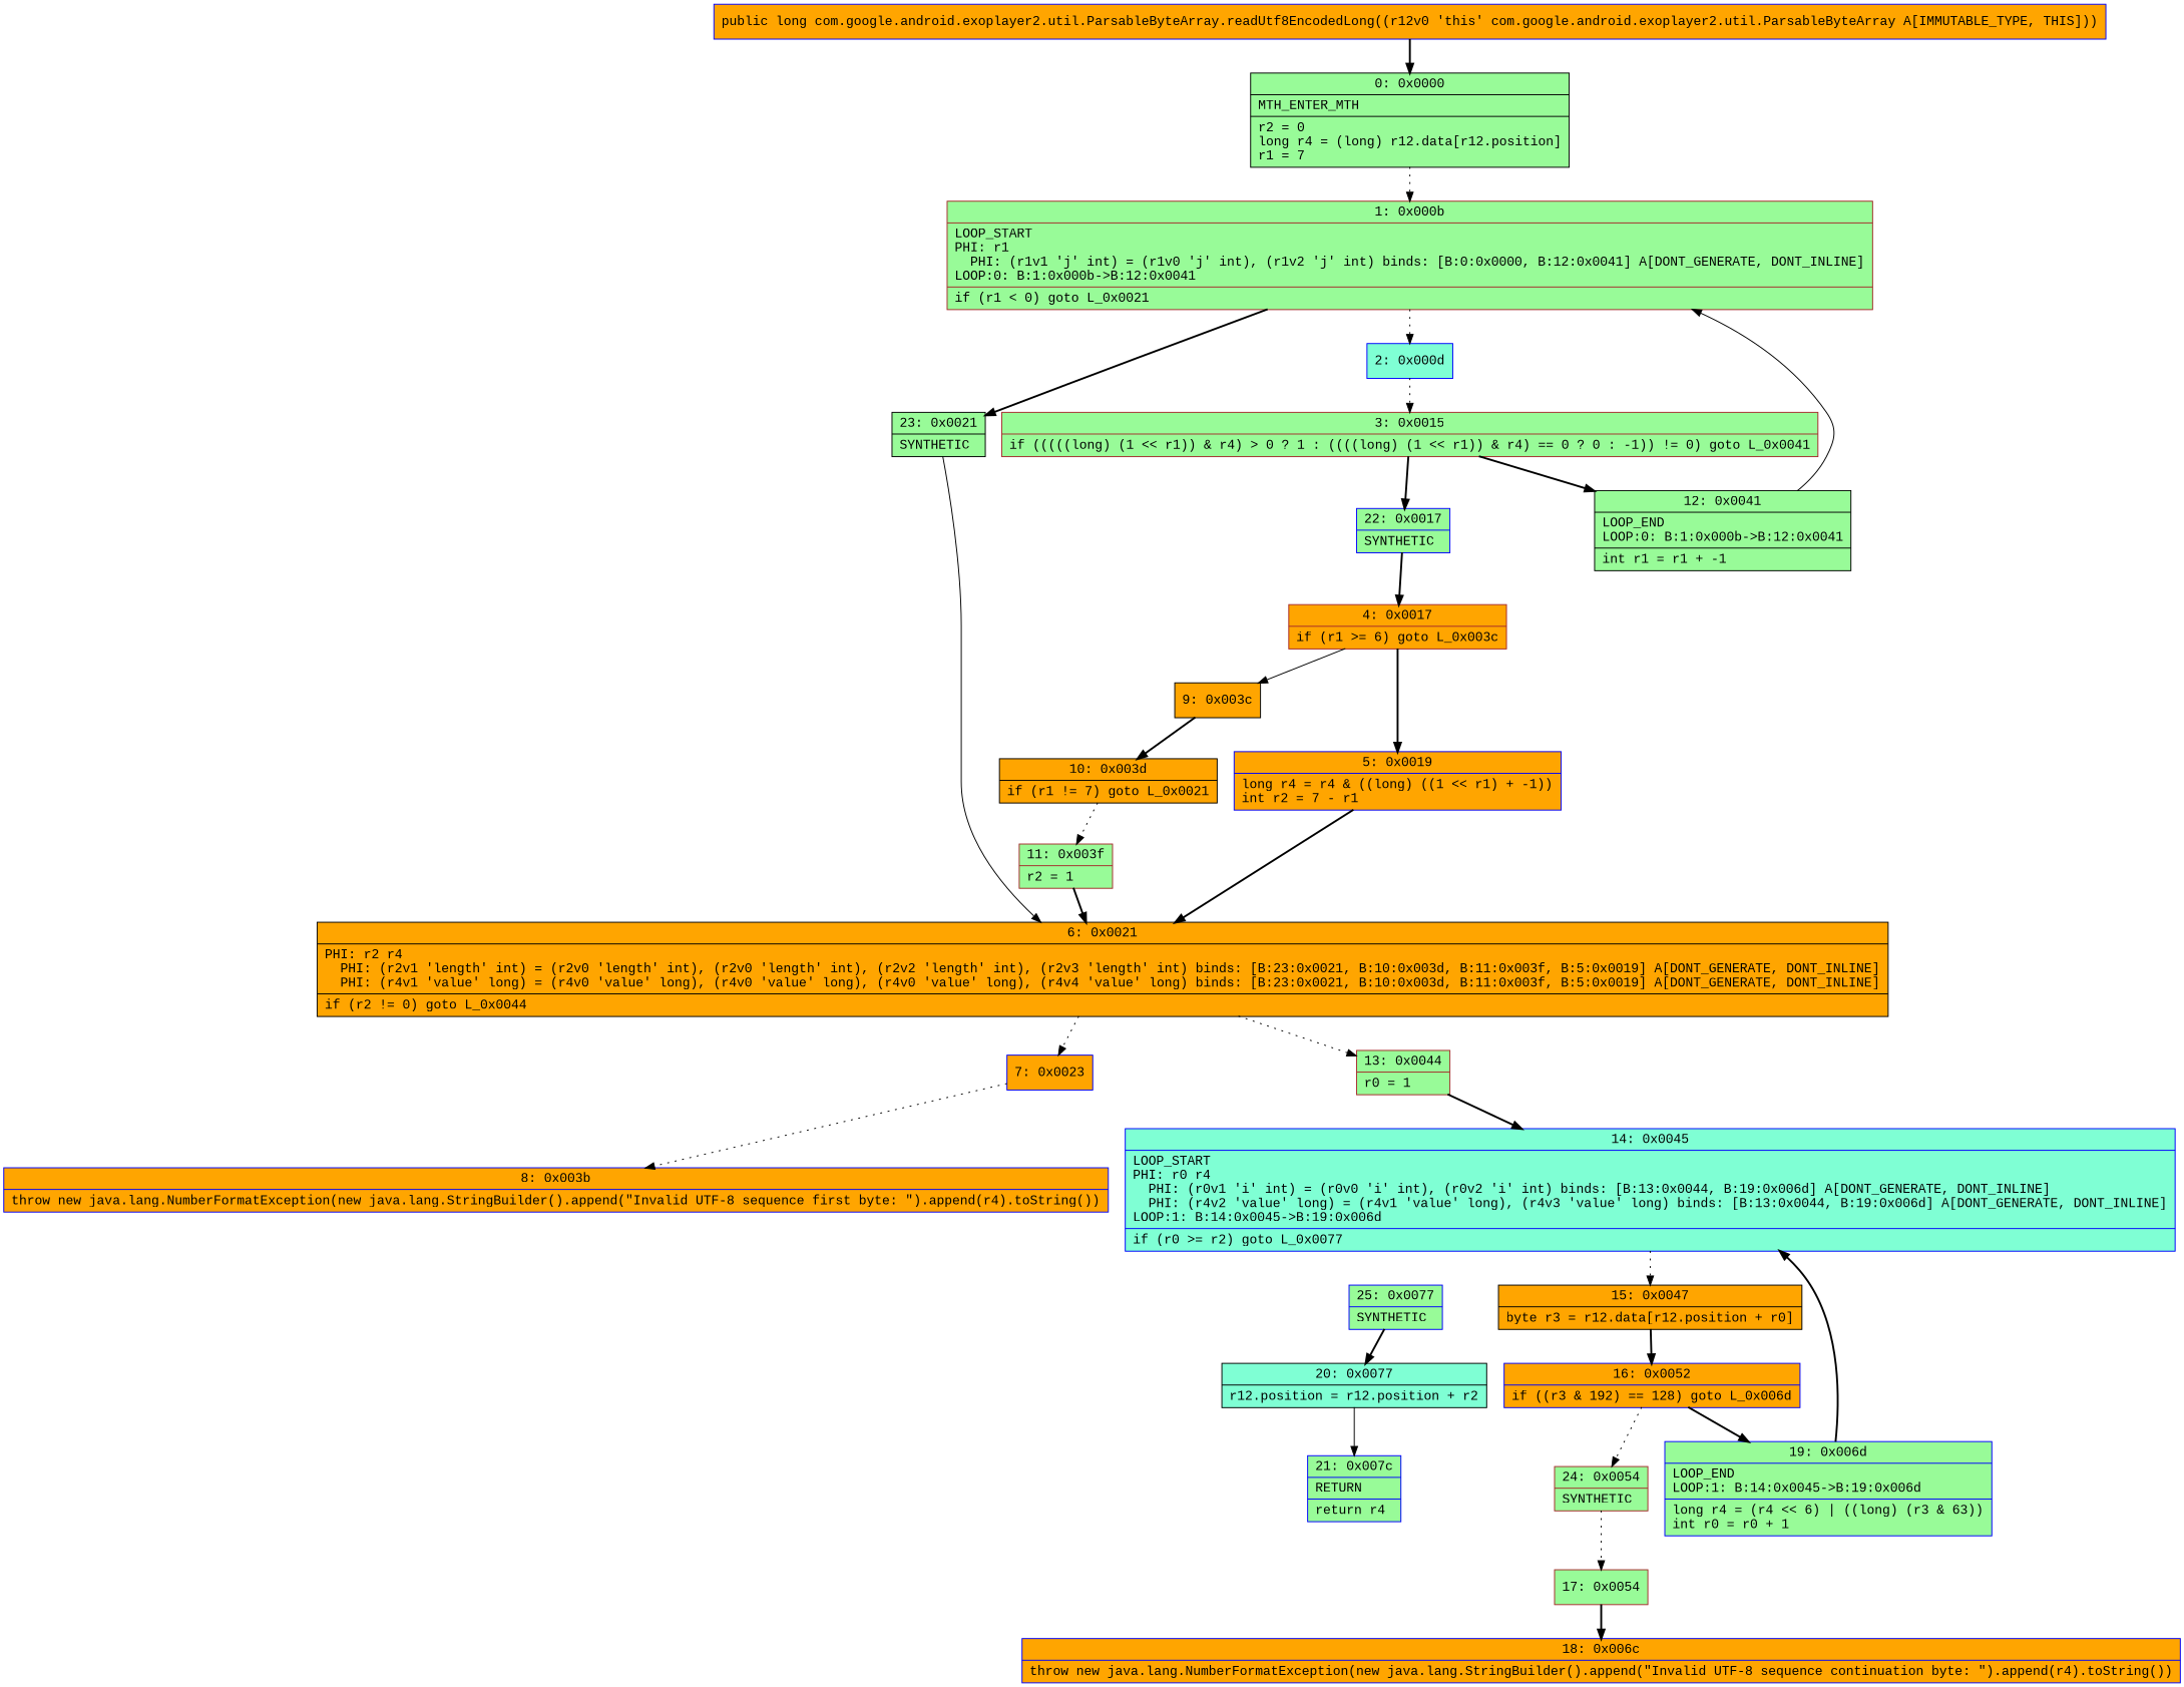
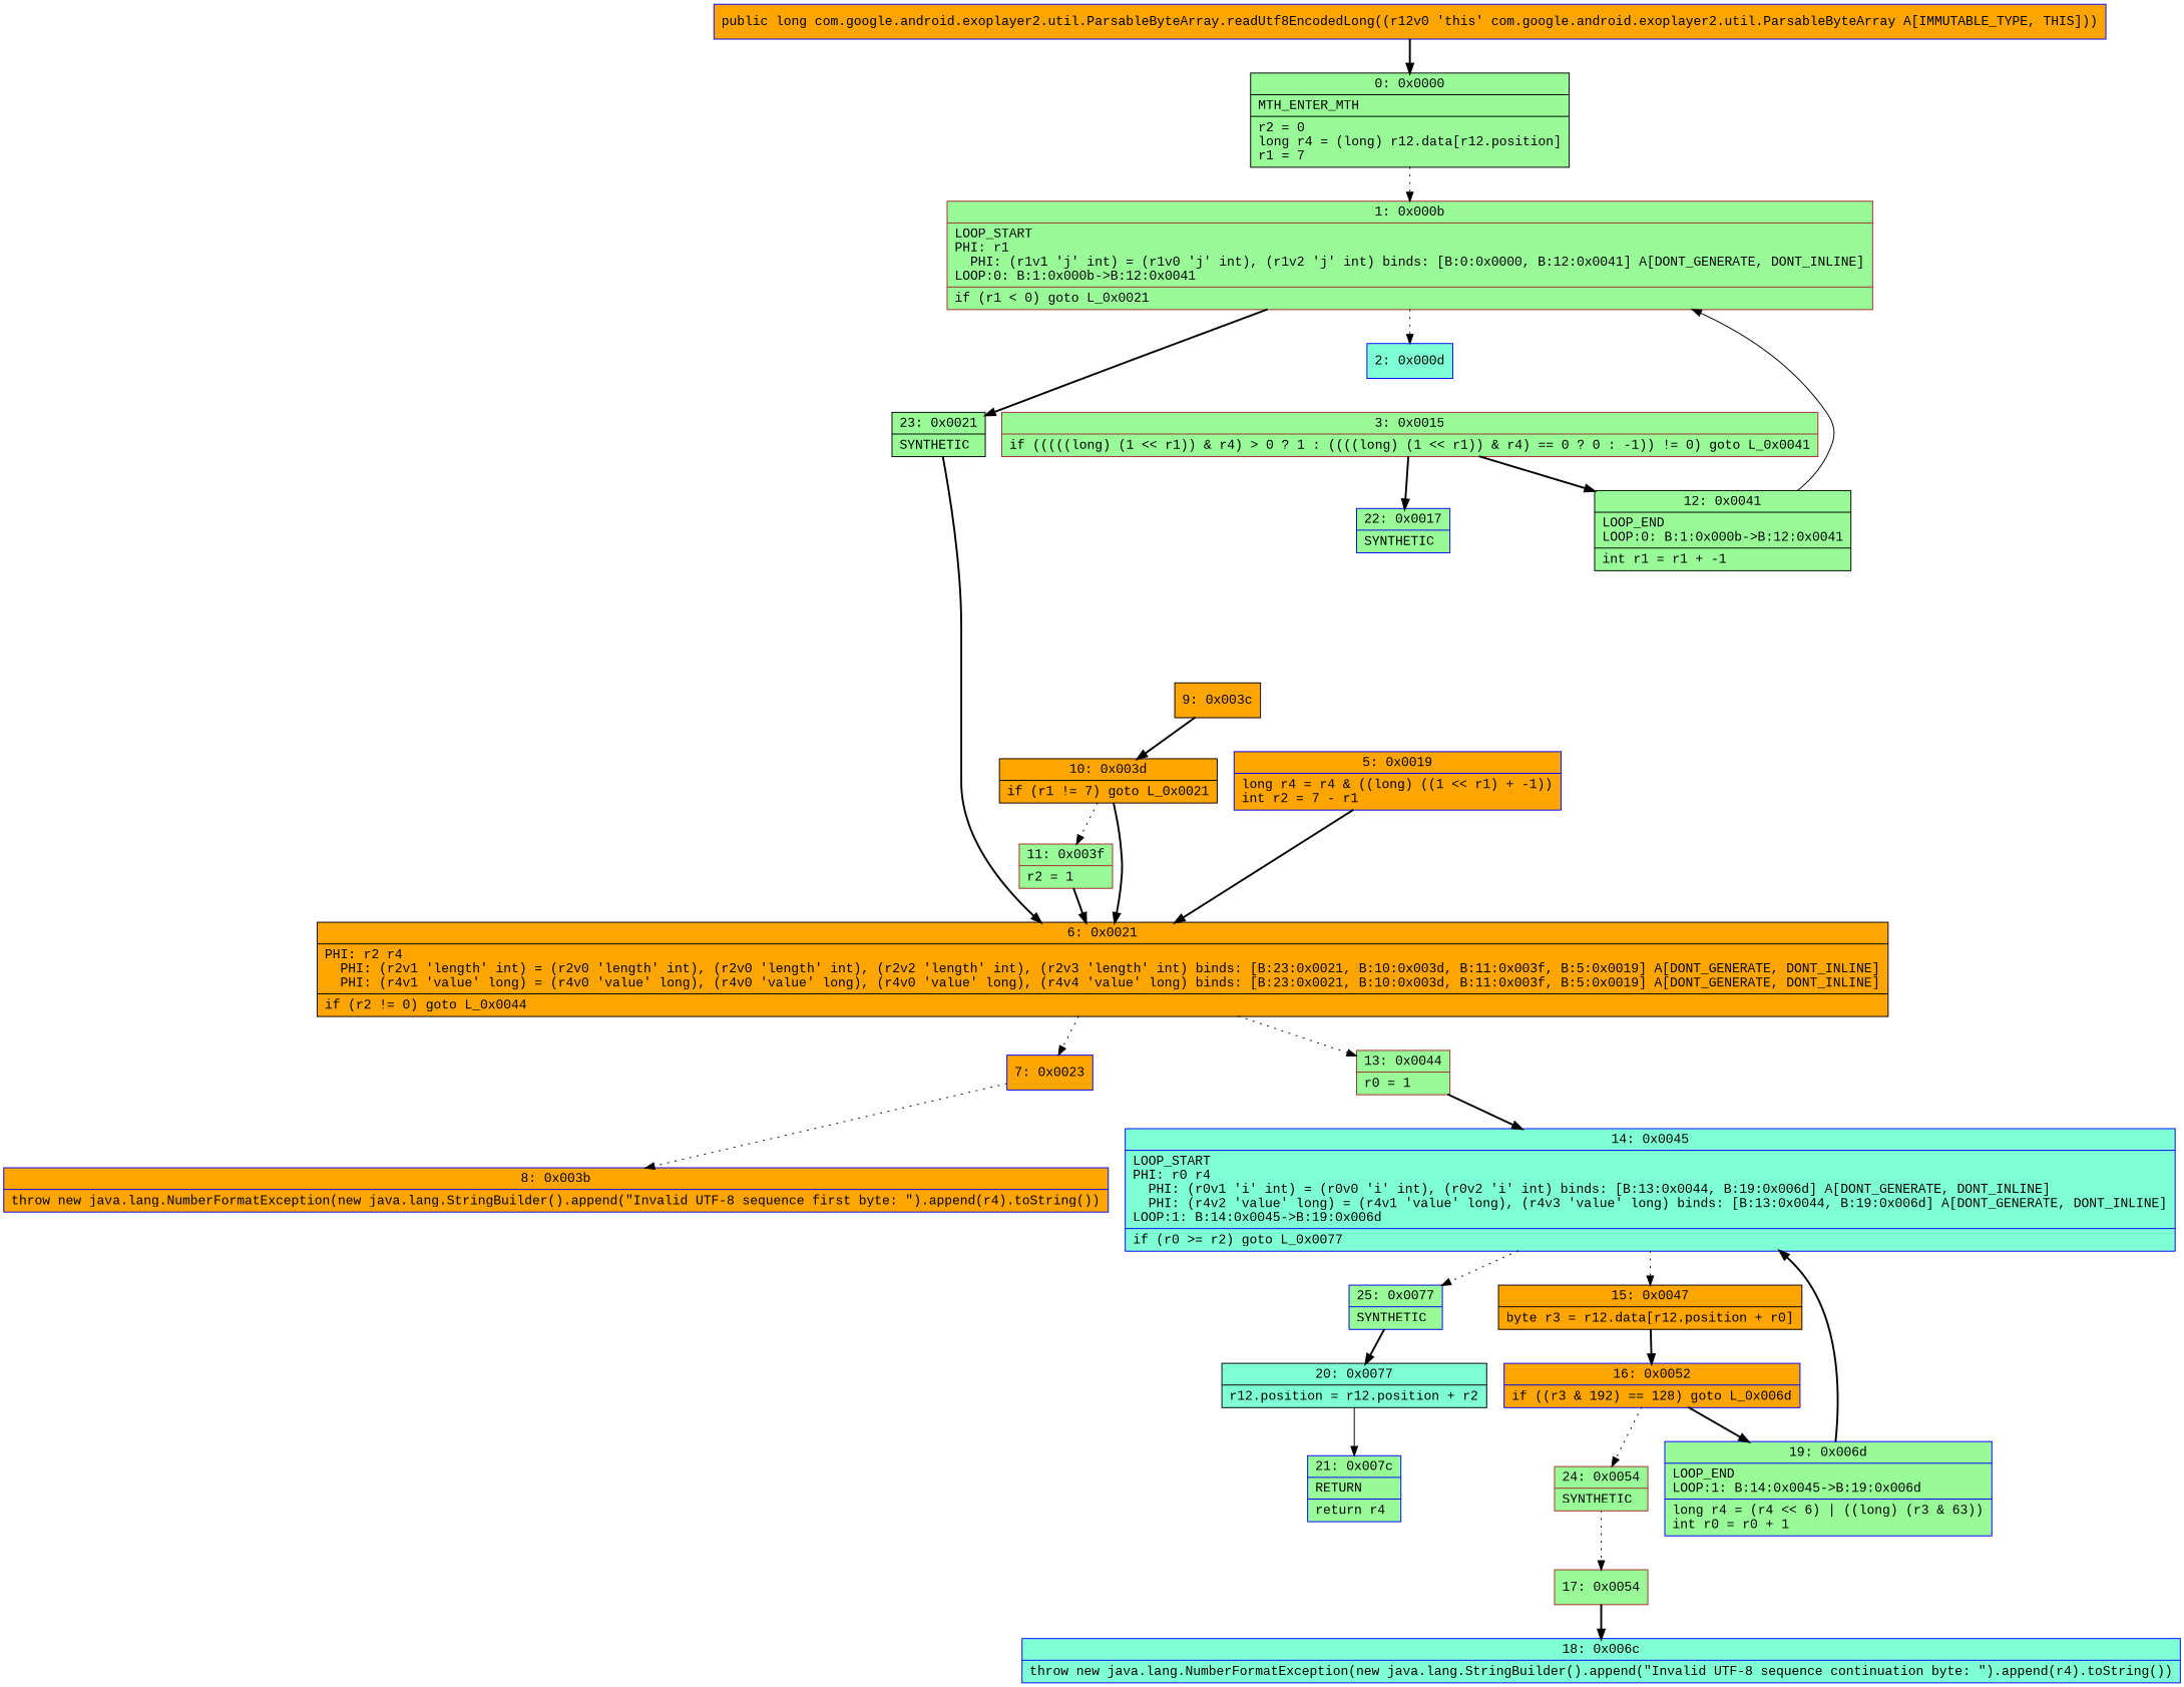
  digraph {
    fontname="Liberation Mono"
    node [color=blue fillcolor=palegreen fontname="Liberation Mono" shape=record style=filled]
    edge [fontname="Liberation Mono" style=bold]
    n1 [color=black label="{0\:\ 0x0000|MTH_ENTER_MTH\l|r2 = 0\llong r4 = (long) r12.data[r12.position]\lr1 = 7\l}"]
    n2 [color=brown label="{1\:\ 0x000b|LOOP_START\lPHI: r1 \l  PHI: (r1v1 'j' int) = (r1v0 'j' int), (r1v2 'j' int) binds: [B:0:0x0000, B:12:0x0041] A[DONT_GENERATE, DONT_INLINE]\lLOOP:0: B:1:0x000b\-\>B:12:0x0041\l|if (r1 \< 0) goto L_0x0021\l}"]
    n3 [fillcolor=aquamarine label="{2\:\ 0x000d}"]
    n4 [color=black label="{23\:\ 0x0021|SYNTHETIC\l}"]
    n5 [color=brown label="{3\:\ 0x0015|if (((((long) (1 \<\< r1)) & r4) \> 0 ? 1 : ((((long) (1 \<\< r1)) & r4) == 0 ? 0 : \-1)) != 0) goto L_0x0041\l}"]
    n6 [color=black fillcolor=orange label="{6\:\ 0x0021|PHI: r2 r4 \l  PHI: (r2v1 'length' int) = (r2v0 'length' int), (r2v0 'length' int), (r2v2 'length' int), (r2v3 'length' int) binds: [B:23:0x0021, B:10:0x003d, B:11:0x003f, B:5:0x0019] A[DONT_GENERATE, DONT_INLINE]\l  PHI: (r4v1 'value' long) = (r4v0 'value' long), (r4v0 'value' long), (r4v0 'value' long), (r4v4 'value' long) binds: [B:23:0x0021, B:10:0x003d, B:11:0x003f, B:5:0x0019] A[DONT_GENERATE, DONT_INLINE]\l|if (r2 != 0) goto L_0x0044\l}"]
    n7 [color=black label="{12\:\ 0x0041|LOOP_END\lLOOP:0: B:1:0x000b\-\>B:12:0x0041\l|int r1 = r1 + \-1\l}"]
    n8 [label="{22\:\ 0x0017|SYNTHETIC\l}"]
-   n9 [color=brown fillcolor=orange label="{4\:\ 0x0017|if (r1 \>= 6) goto L_0x003c\l}"]
    n10 [fillcolor=orange label="{5\:\ 0x0019|long r4 = r4 & ((long) ((1 \<\< r1) + \-1))\lint r2 = 7 \- r1\l}"]
    n11 [color=black fillcolor=orange label="{9\:\ 0x003c}"]
    n12 [color=black fillcolor=orange label="{10\:\ 0x003d|if (r1 != 7) goto L_0x0021\l}"]
    n13 [fillcolor=orange label="{7\:\ 0x0023}"]
    n14 [color=brown label="{13\:\ 0x0044|r0 = 1\l}"]
    n15 [fillcolor=orange label="{8\:\ 0x003b|throw new java.lang.NumberFormatException(new java.lang.StringBuilder().append(\"Invalid UTF\-8 sequence first byte: \").append(r4).toString())\l}"]
    n16 [fillcolor=aquamarine label="{14\:\ 0x0045|LOOP_START\lPHI: r0 r4 \l  PHI: (r0v1 'i' int) = (r0v0 'i' int), (r0v2 'i' int) binds: [B:13:0x0044, B:19:0x006d] A[DONT_GENERATE, DONT_INLINE]\l  PHI: (r4v2 'value' long) = (r4v1 'value' long), (r4v3 'value' long) binds: [B:13:0x0044, B:19:0x006d] A[DONT_GENERATE, DONT_INLINE]\lLOOP:1: B:14:0x0045\-\>B:19:0x006d\l|if (r0 \>= r2) goto L_0x0077\l}"]
    n17 [color=brown label="{11\:\ 0x003f|r2 = 1\l}"]
    n18 [color=black fillcolor=orange label="{15\:\ 0x0047|byte r3 = r12.data[r12.position + r0]\l}"]
    n19 [label="{25\:\ 0x0077|SYNTHETIC\l}"]
    n20 [fillcolor=orange label="{16\:\ 0x0052|if ((r3 & 192) == 128) goto L_0x006d\l}"]
    n21 [color=black fillcolor=aquamarine label="{20\:\ 0x0077|r12.position = r12.position + r2\l}"]
    n22 [label="{19\:\ 0x006d|LOOP_END\lLOOP:1: B:14:0x0045\-\>B:19:0x006d\l|long r4 = (r4 \<\< 6) \| ((long) (r3 & 63))\lint r0 = r0 + 1\l}"]
    n23 [color=brown label="{24\:\ 0x0054|SYNTHETIC\l}"]
    n24 [color=brown label="{17\:\ 0x0054}"]
-   n25 [fillcolor=orange label="{18\:\ 0x006c|throw new java.lang.NumberFormatException(new java.lang.StringBuilder().append(\"Invalid UTF\-8 sequence continuation byte: \").append(r4).toString())\l}"]
+   n25 [fillcolor=aquamarine label="{18\:\ 0x006c|throw new java.lang.NumberFormatException(new java.lang.StringBuilder().append(\"Invalid UTF\-8 sequence continuation byte: \").append(r4).toString())\l}"]
    n26 [label="{21\:\ 0x007c|RETURN\l|return r4\l}"]
    n27 [fillcolor=orange label="{public long com.google.android.exoplayer2.util.ParsableByteArray.readUtf8EncodedLong((r12v0 'this' com.google.android.exoplayer2.util.ParsableByteArray A[IMMUTABLE_TYPE, THIS])) }"]
    n1 -> n2 [style=dotted]
    n2 -> n3 [style=dotted]
    n2 -> n4
-   n3 -> n5 [style=dotted]
-   n4 -> n6 [style=solid]
+   n4 -> n6
    n5 -> n7
    n5 -> n8
    n6 -> n13 [style=dotted]
    n6 -> n14 [style=dotted]
    n7 -> n2 [style=solid]
-   n8 -> n9
-   n9 -> n10
-   n9 -> n11 [style=solid]
    n10 -> n6
    n11 -> n12
+   n12 -> n6
    n12 -> n17 [style=dotted]
    n13 -> n15 [style=dotted]
    n14 -> n16
    n16 -> n18 [style=dotted]
+   n16 -> n19 [style=dotted]
    n17 -> n6
    n18 -> n20
    n19 -> n21
    n20 -> n22
    n20 -> n23 [style=dotted]
    n21 -> n26 [style=solid]
    n22 -> n16
    n23 -> n24 [style=dotted]
    n24 -> n25
    n27 -> n1
  }
